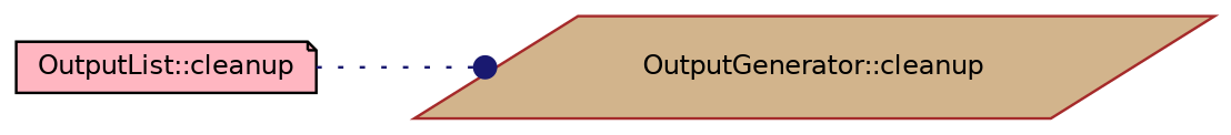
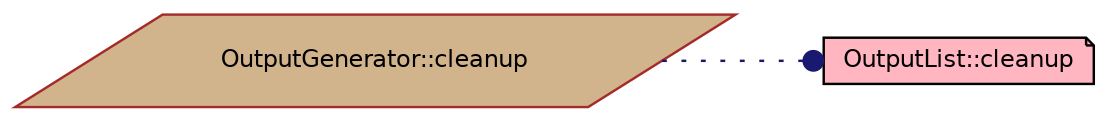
  digraph {
    rankdir=LR
    node [fontname=Helvetica fontsize=10 style=filled]
    n1 [color=black fillcolor=lightpink fontcolor=black height=0.2 label="OutputList::cleanup" shape=note width=0.4]
    n2 [color=brown fillcolor=tan height=0.2 label="OutputGenerator::cleanup" shape=parallelogram width=0.4]
-   n1 -> n2 [color=midnightblue fontname=Helvetica fontsize=10 labelfontname=Helvetica labelfontsize=10 style=dotted arrowhead=dot]
+   n2 -> n1 [color=midnightblue fontname=Helvetica fontsize=10 labelfontname=Helvetica labelfontsize=10 style=dotted arrowhead=dot]
  }
